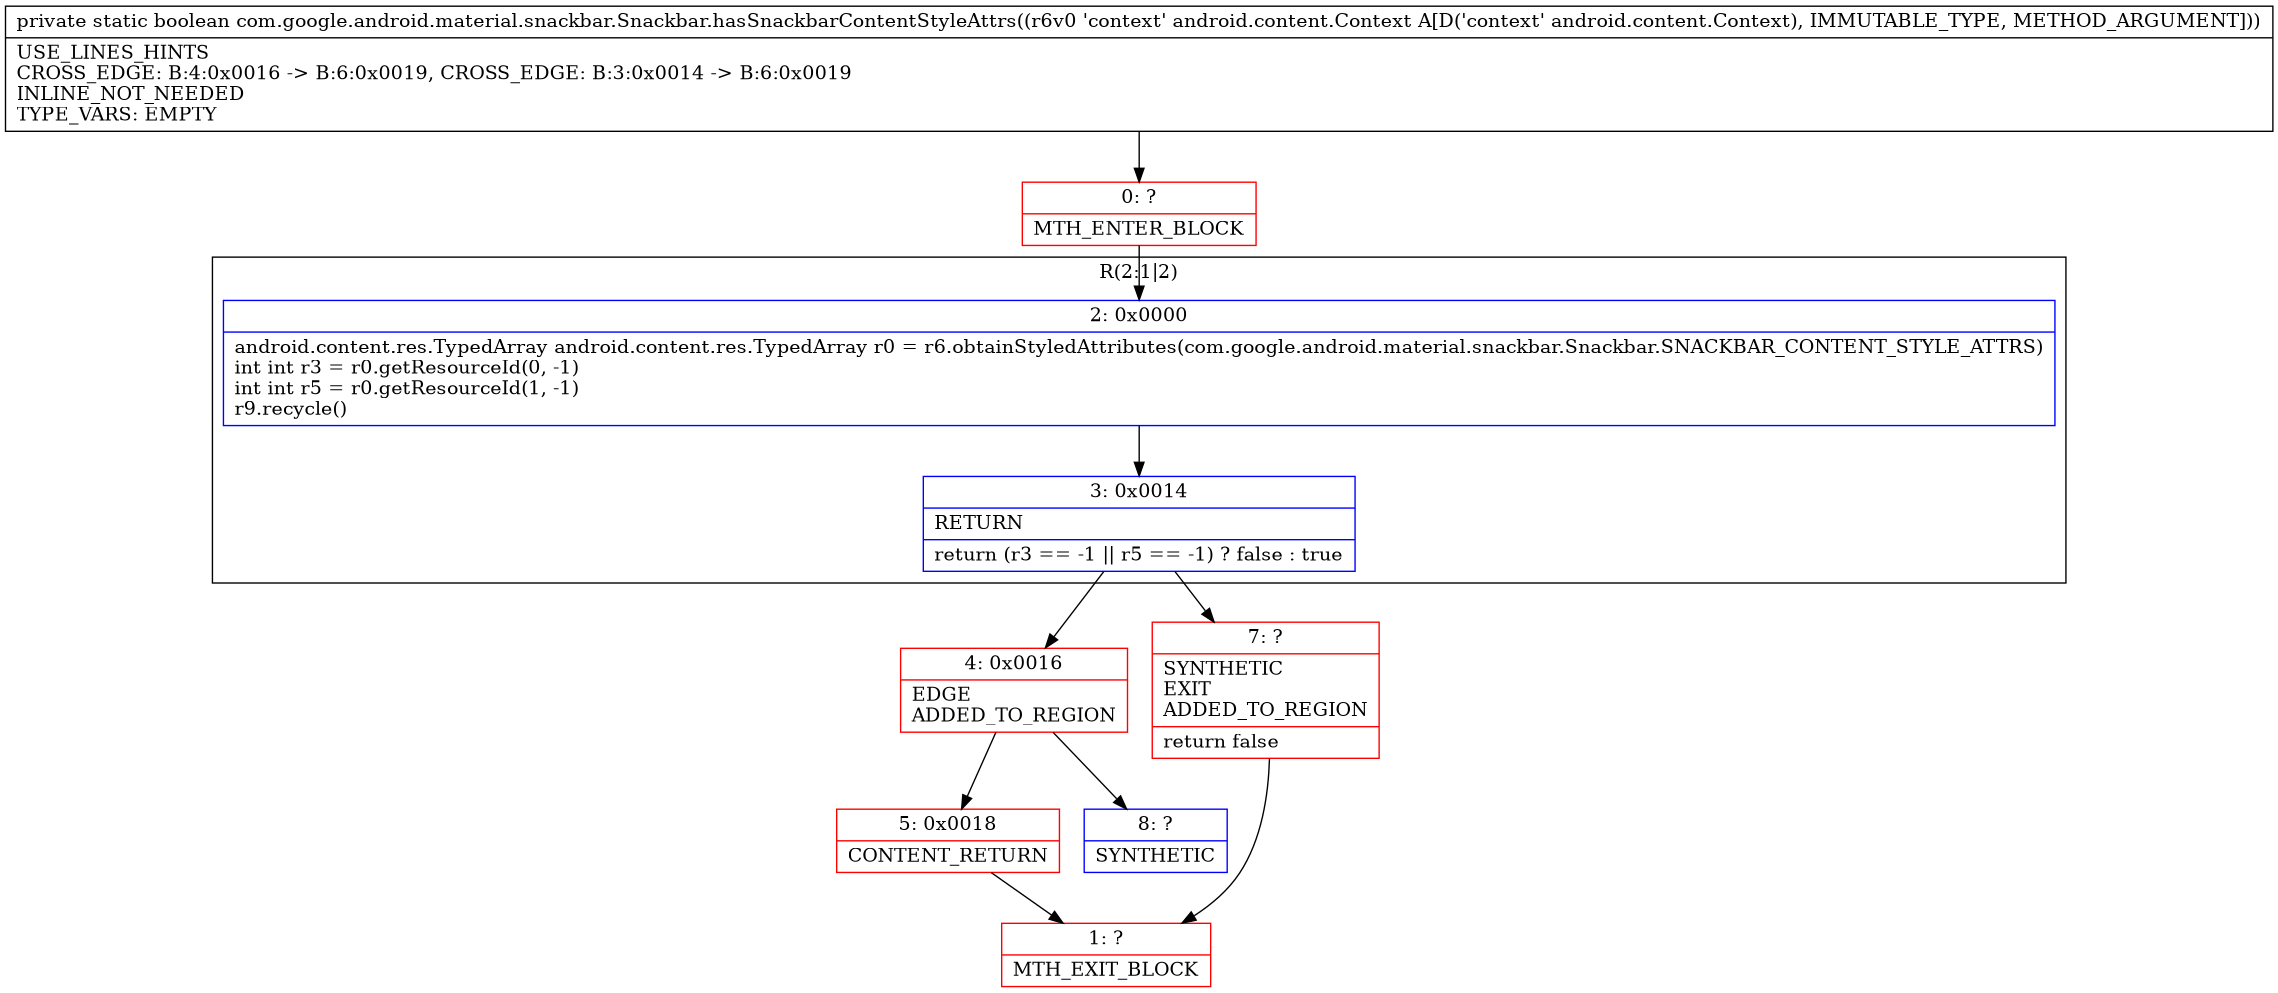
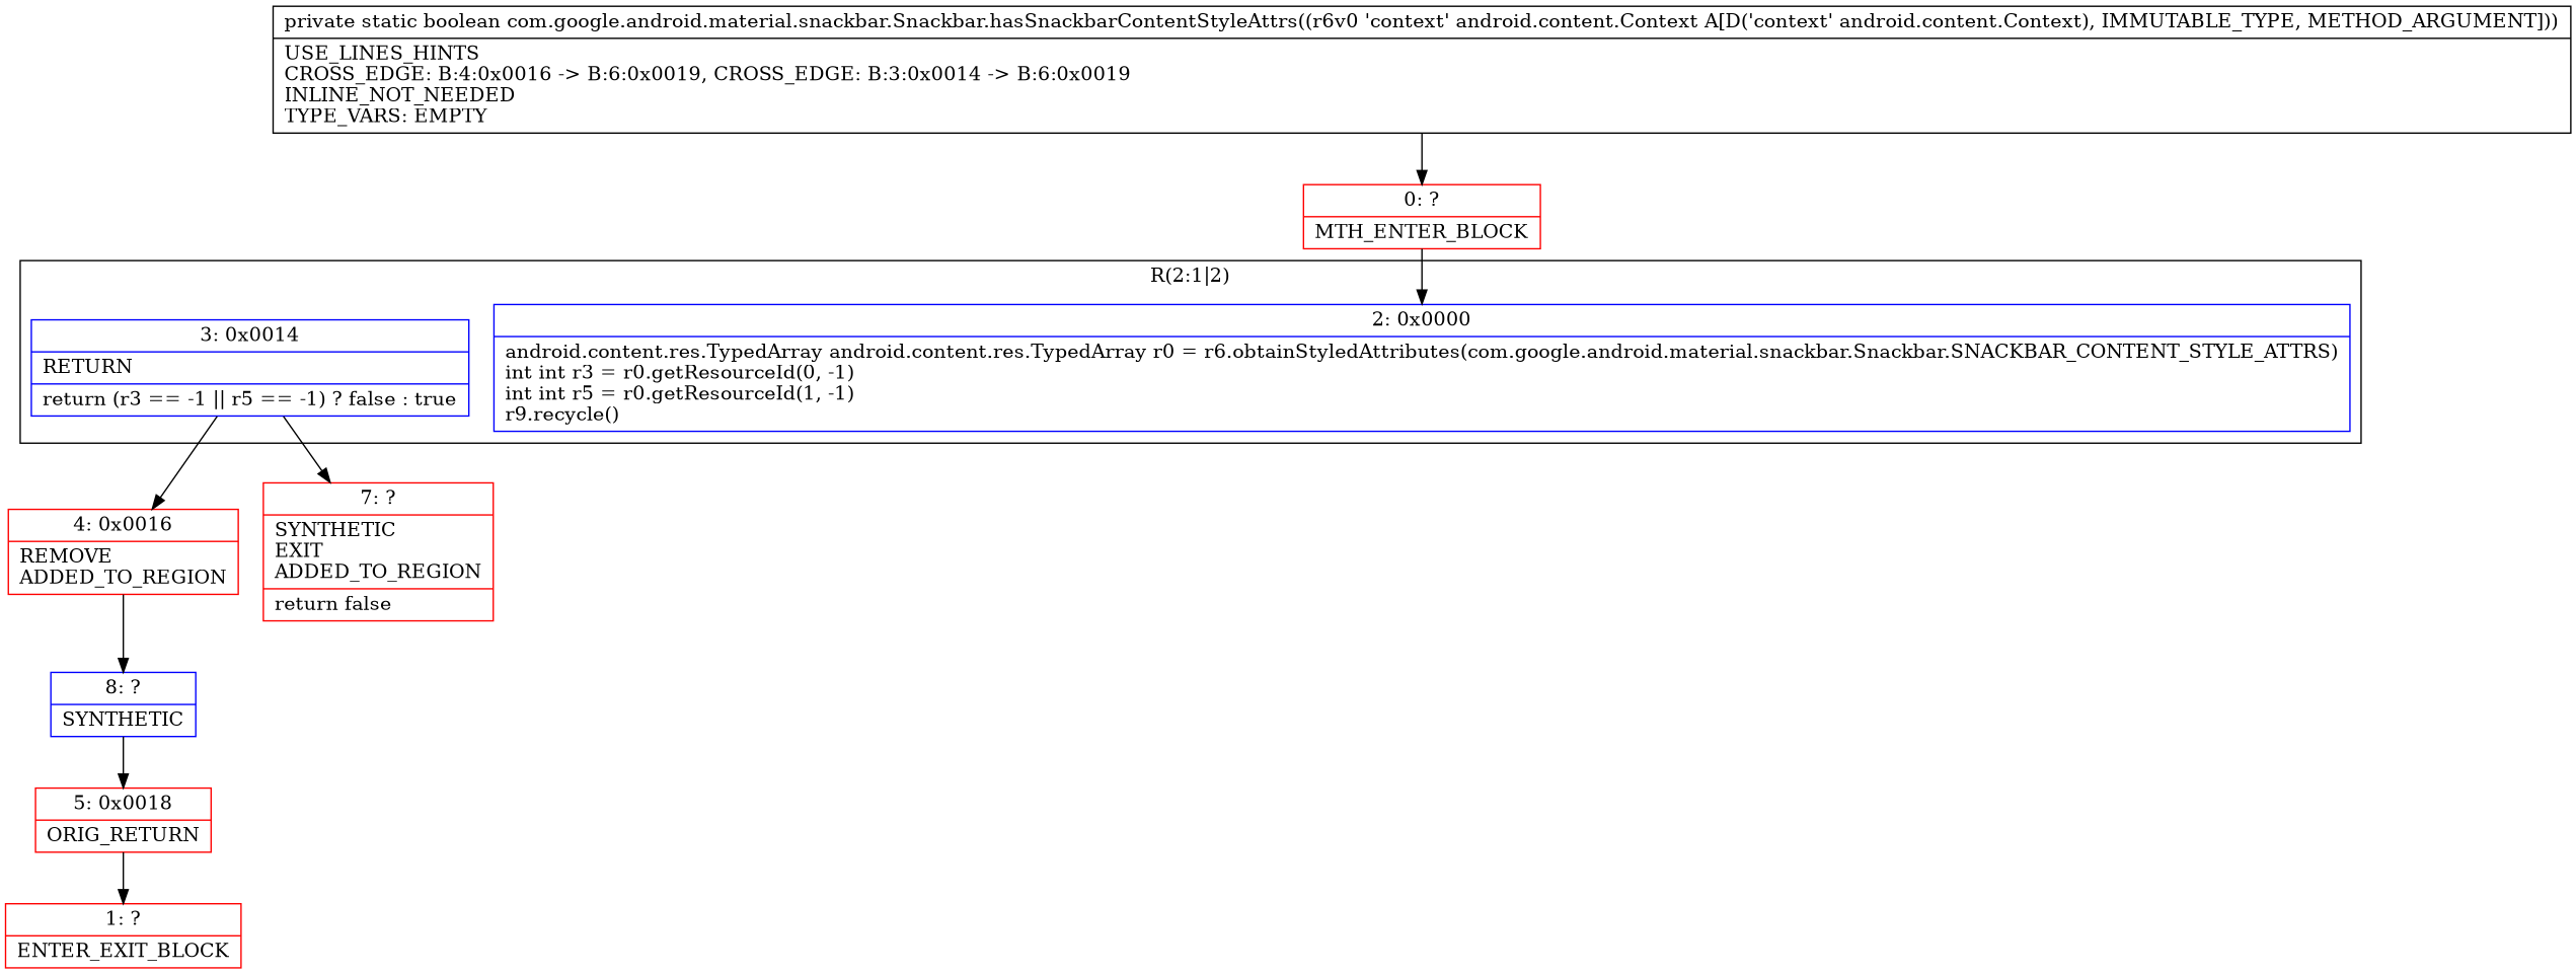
  digraph {
    node [color=red shape=record]
    n1 [color=blue label="{2\:\ 0x0000|android.content.res.TypedArray android.content.res.TypedArray r0 = r6.obtainStyledAttributes(com.google.android.material.snackbar.Snackbar.SNACKBAR_CONTENT_STYLE_ATTRS)\lint int r3 = r0.getResourceId(0, \-1)\lint int r5 = r0.getResourceId(1, \-1)\lr9.recycle()\l}"]
    n2 [color=blue label="{3\:\ 0x0014|RETURN\l|return (r3 == \-1 \|\| r5 == \-1) ? false : true\l}"]
-   n3 [label="{4\:\ 0x0016|EDGE\lADDED_TO_REGION\l}"]
+   n3 [label="{4\:\ 0x0016|REMOVE\lADDED_TO_REGION\l}"]
    n4 [label="{7\:\ ?|SYNTHETIC\lEXIT\lADDED_TO_REGION\l|return false\l}"]
-   n5 [label="{5\:\ 0x0018|CONTENT_RETURN\l}"]
+   n5 [label="{5\:\ 0x0018|ORIG_RETURN\l}"]
    n6 [color=blue label="{8\:\ ?|SYNTHETIC\l}"]
-   n7 [label="{1\:\ ?|MTH_EXIT_BLOCK\l}"]
+   n7 [label="{1\:\ ?|ENTER_EXIT_BLOCK\l}"]
    n8 [label="{0\:\ ?|MTH_ENTER_BLOCK\l}"]
    n9 [label="{private static boolean com.google.android.material.snackbar.Snackbar.hasSnackbarContentStyleAttrs((r6v0 'context' android.content.Context A[D('context' android.content.Context), IMMUTABLE_TYPE, METHOD_ARGUMENT]))  | USE_LINES_HINTS\lCROSS_EDGE: B:4:0x0016 \-\> B:6:0x0019, CROSS_EDGE: B:3:0x0014 \-\> B:6:0x0019\lINLINE_NOT_NEEDED\lTYPE_VARS: EMPTY\l}" color=""]
    subgraph cluster_1 {
      label="R(2:1|2)"
      n1
      n2
    }
-   n1 -> n2
    n2 -> n3
    n2 -> n4
-   n3 -> n5
+   n6 -> n5
    n3 -> n6
-   n4 -> n7
    n5 -> n7
    n8 -> n1
    n9 -> n8
  }
